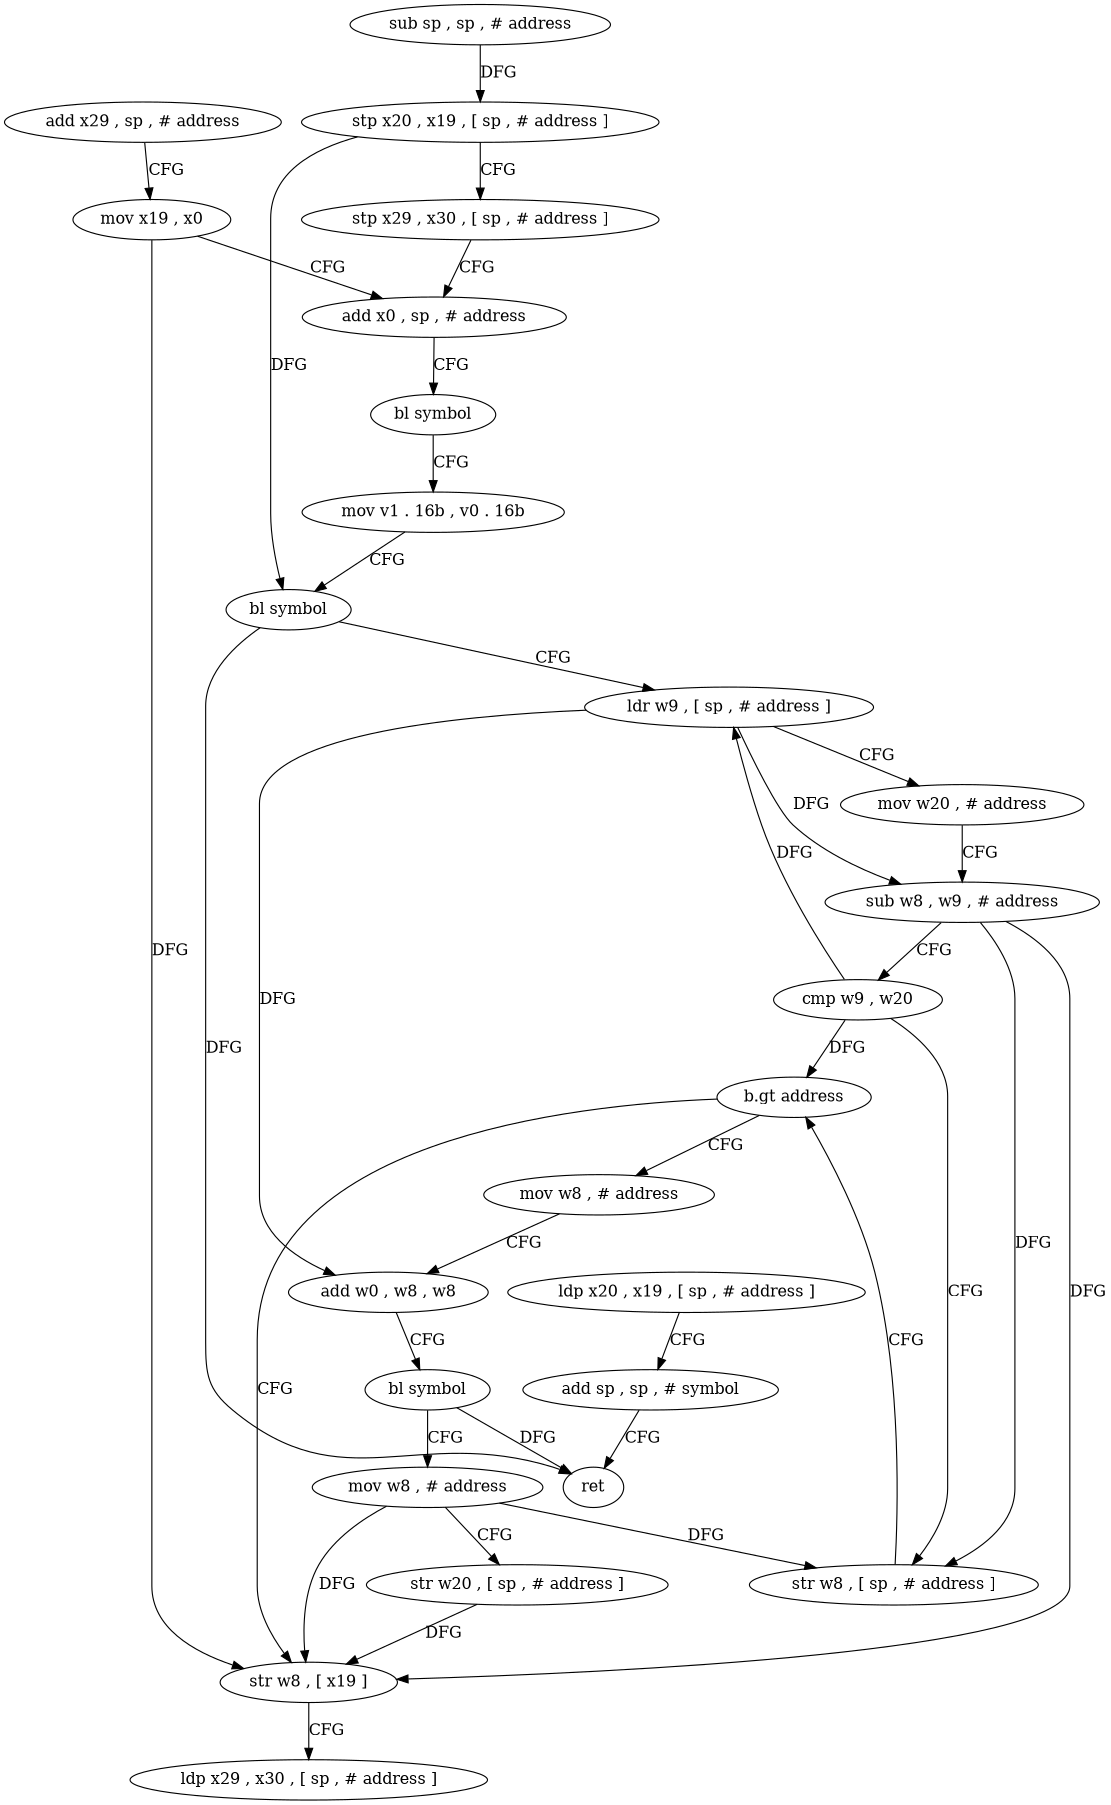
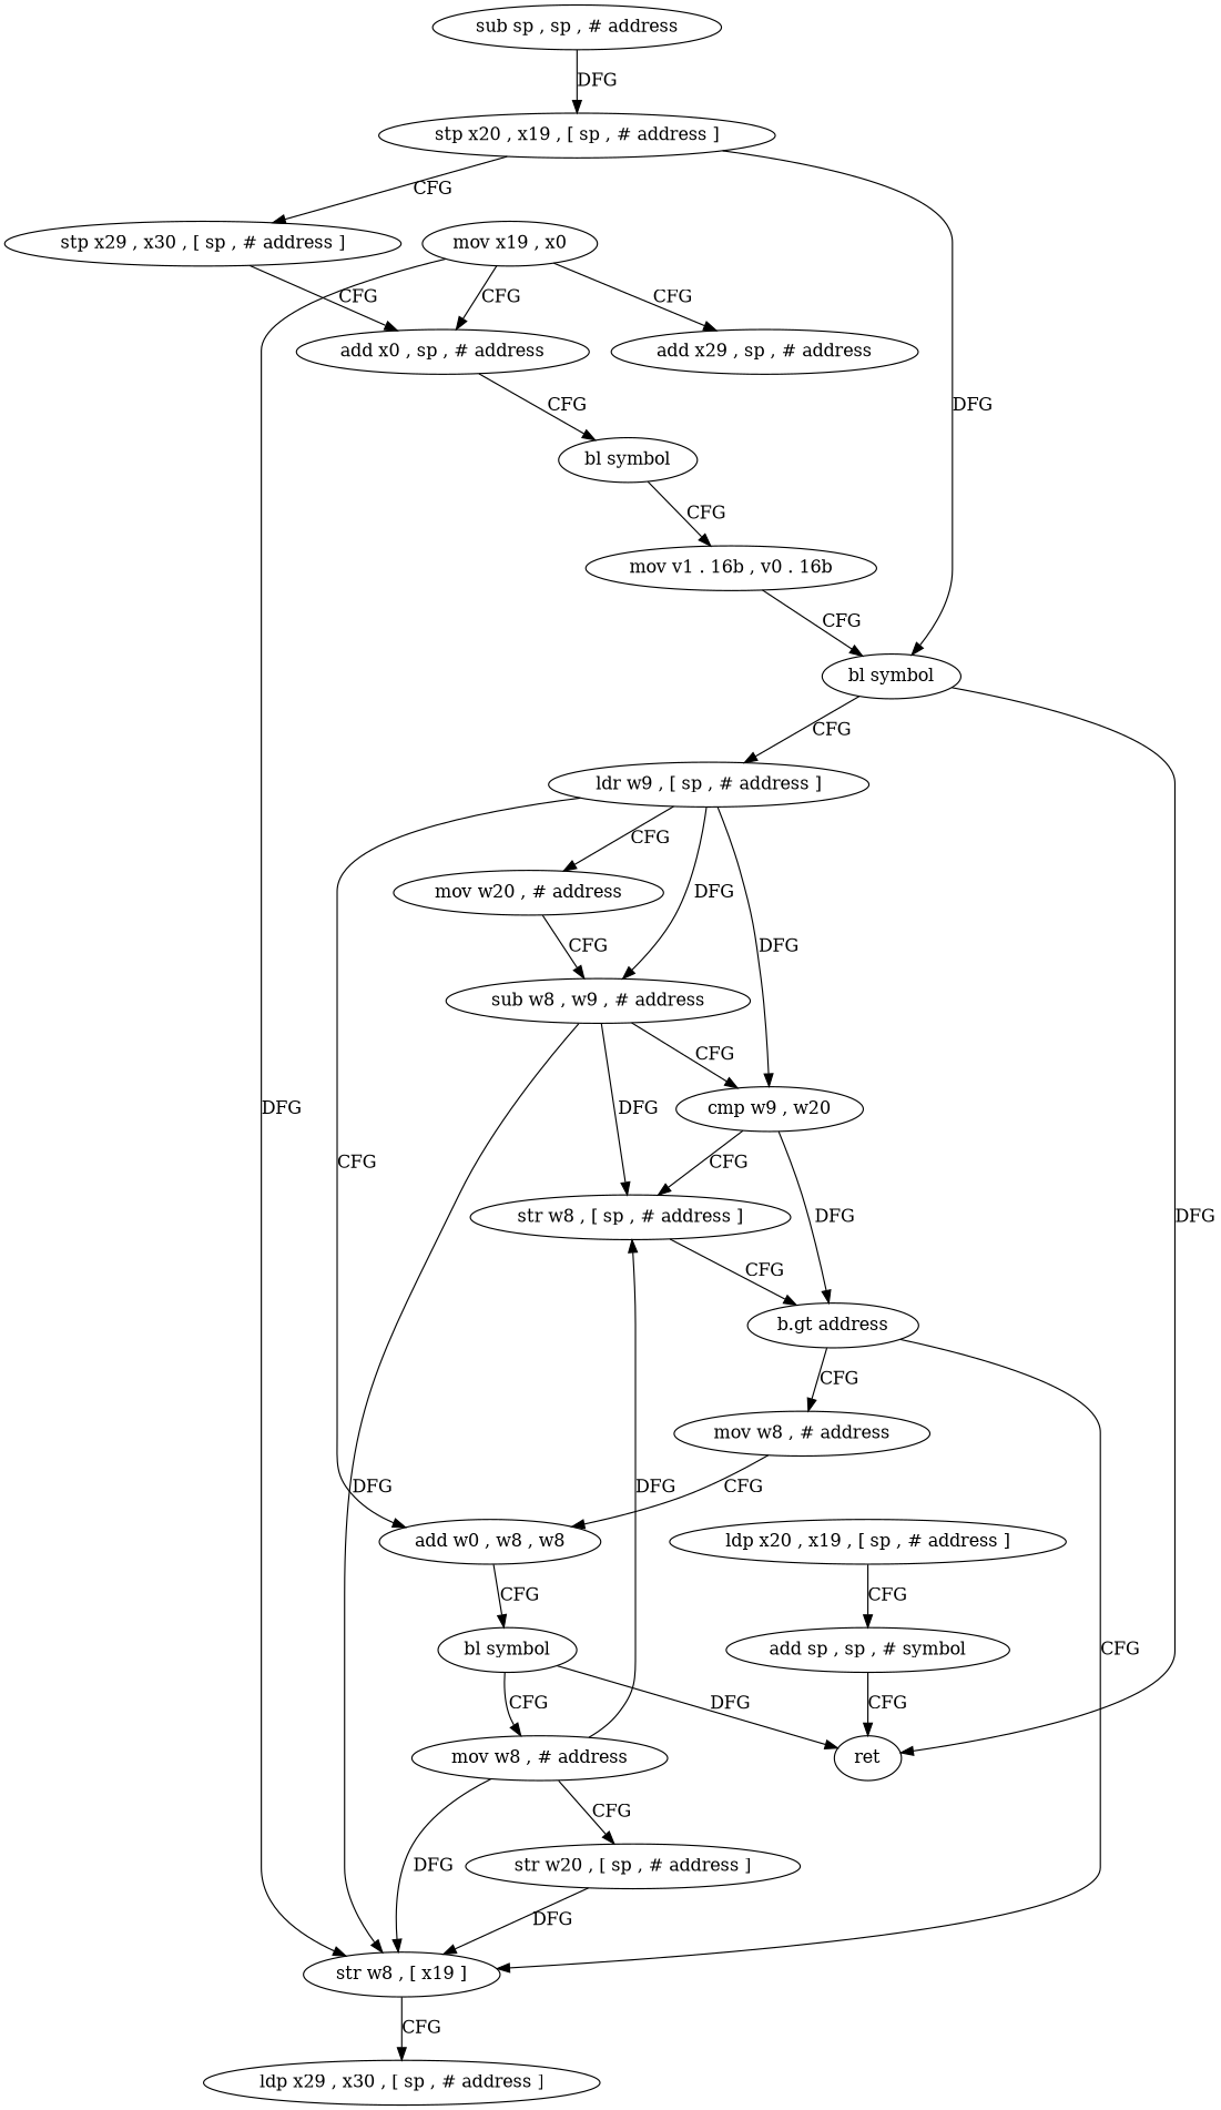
  digraph {
    n1 [label="sub sp , sp , # address"]
    n2 [label="stp x20 , x19 , [ sp , # address ]"]
    n3 [label="stp x29 , x30 , [ sp , # address ]"]
    n4 [label="bl symbol"]
    n5 [label="add x0 , sp , # address"]
    n6 [label="ldr w9 , [ sp , # address ]"]
    n7 [label=ret]
    n8 [label="add x29 , sp , # address"]
    n9 [label="mov x19 , x0"]
    n10 [label="str w8 , [ x19 ]"]
    n11 [label="bl symbol"]
    n12 [label="ldp x29 , x30 , [ sp , # address ]"]
    n13 [label="mov v1 . 16b , v0 . 16b"]
    n14 [label="mov w20 , # address"]
    n15 [label="sub w8 , w9 , # address"]
    n16 [label="cmp w9 , w20"]
    n17 [label="add w0 , w8 , w8"]
    n18 [label="str w8 , [ sp , # address ]"]
    n19 [label="b.gt address"]
    n20 [label="bl symbol"]
    n21 [label="mov w8 , # address"]
    n22 [label="ldp x20 , x19 , [ sp , # address ]"]
    n23 [label="add sp , sp , # symbol"]
    n24 [label="mov w8 , # address"]
    n25 [label="str w20 , [ sp , # address ]"]
    n1 -> n2 [label=DFG]
    n2 -> n3 [label=CFG]
    n2 -> n4 [label=DFG]
    n3 -> n5 [label=CFG]
    n4 -> n6 [label=CFG]
    n4 -> n7 [label=DFG]
    n5 -> n11 [label=CFG]
    n6 -> n14 [label=CFG]
    n6 -> n15 [label=DFG]
-   n16 -> n6 [label=DFG]
-   n6 -> n17 [label=DFG]
-   n8 -> n9 [label=CFG]
+   n6 -> n16 [label=DFG]
+   n6 -> n17 [label=CFG]
+   n9 -> n8 [label=CFG]
    n9 -> n5 [label=CFG]
    n9 -> n10 [label=DFG]
    n10 -> n12 [label=CFG]
    n11 -> n13 [label=CFG]
    n13 -> n4 [label=CFG]
    n14 -> n15 [label=CFG]
    n15 -> n10 [label=DFG]
    n15 -> n16 [label=CFG]
    n15 -> n18 [label=DFG]
    n16 -> n18 [label=CFG]
    n16 -> n19 [label=DFG]
    n17 -> n20 [label=CFG]
    n18 -> n19 [label=CFG]
    n19 -> n10 [label=CFG]
    n19 -> n21 [label=CFG]
    n20 -> n7 [label=DFG]
    n20 -> n24 [label=CFG]
    n21 -> n17 [label=CFG]
    n22 -> n23 [label=CFG]
    n23 -> n7 [label=CFG]
    n24 -> n10 [label=DFG]
    n24 -> n18 [label=DFG]
    n24 -> n25 [label=CFG]
    n25 -> n10 [label=DFG]
  }
